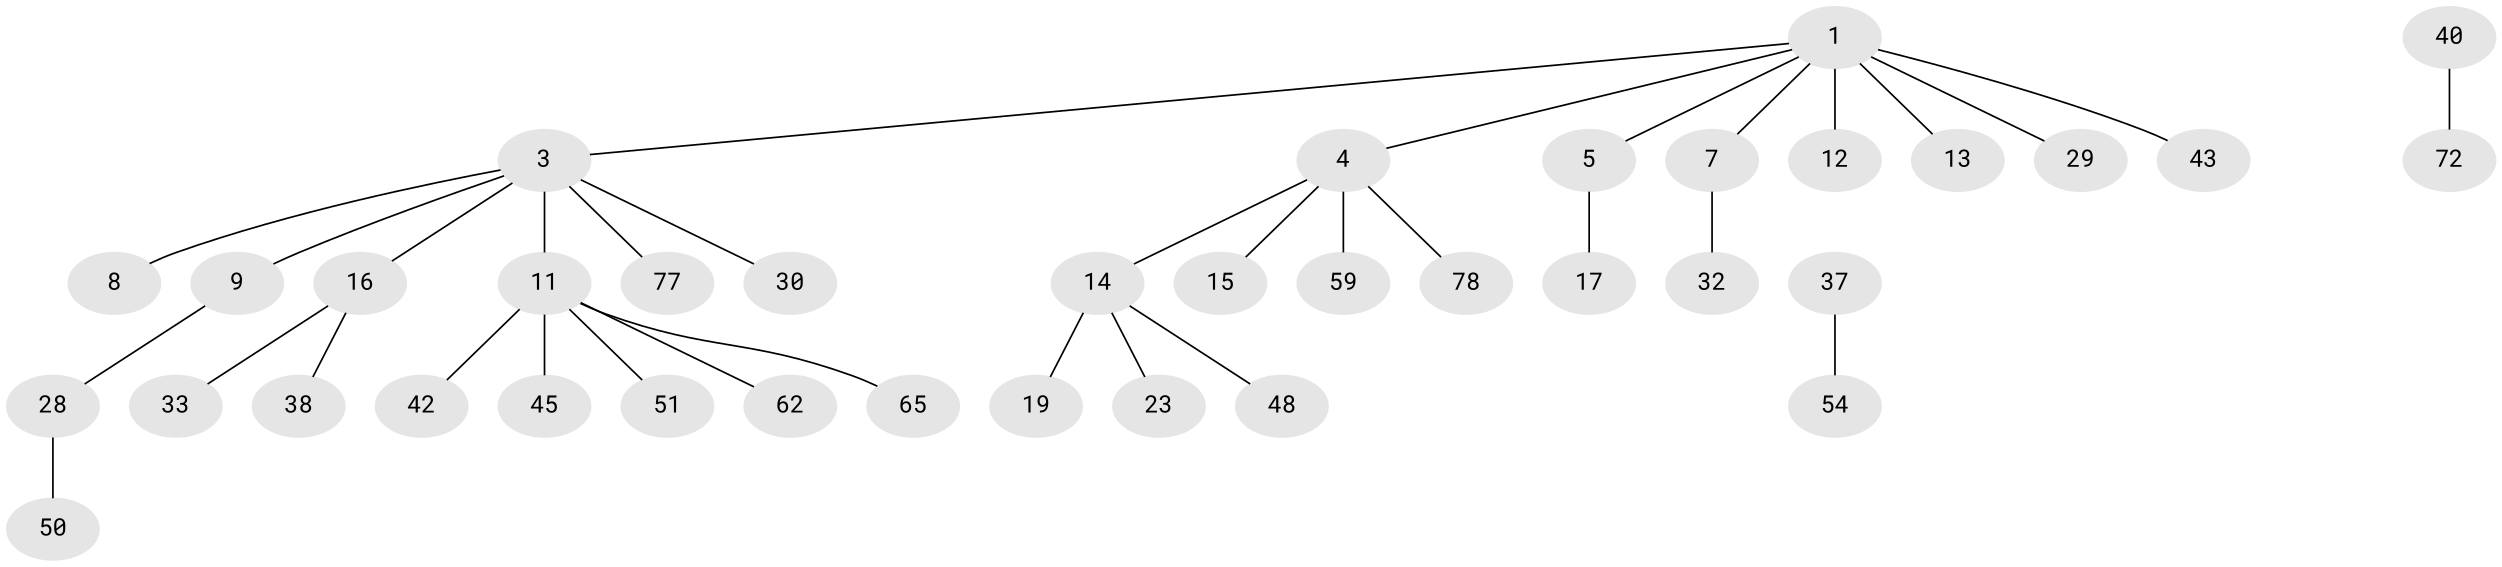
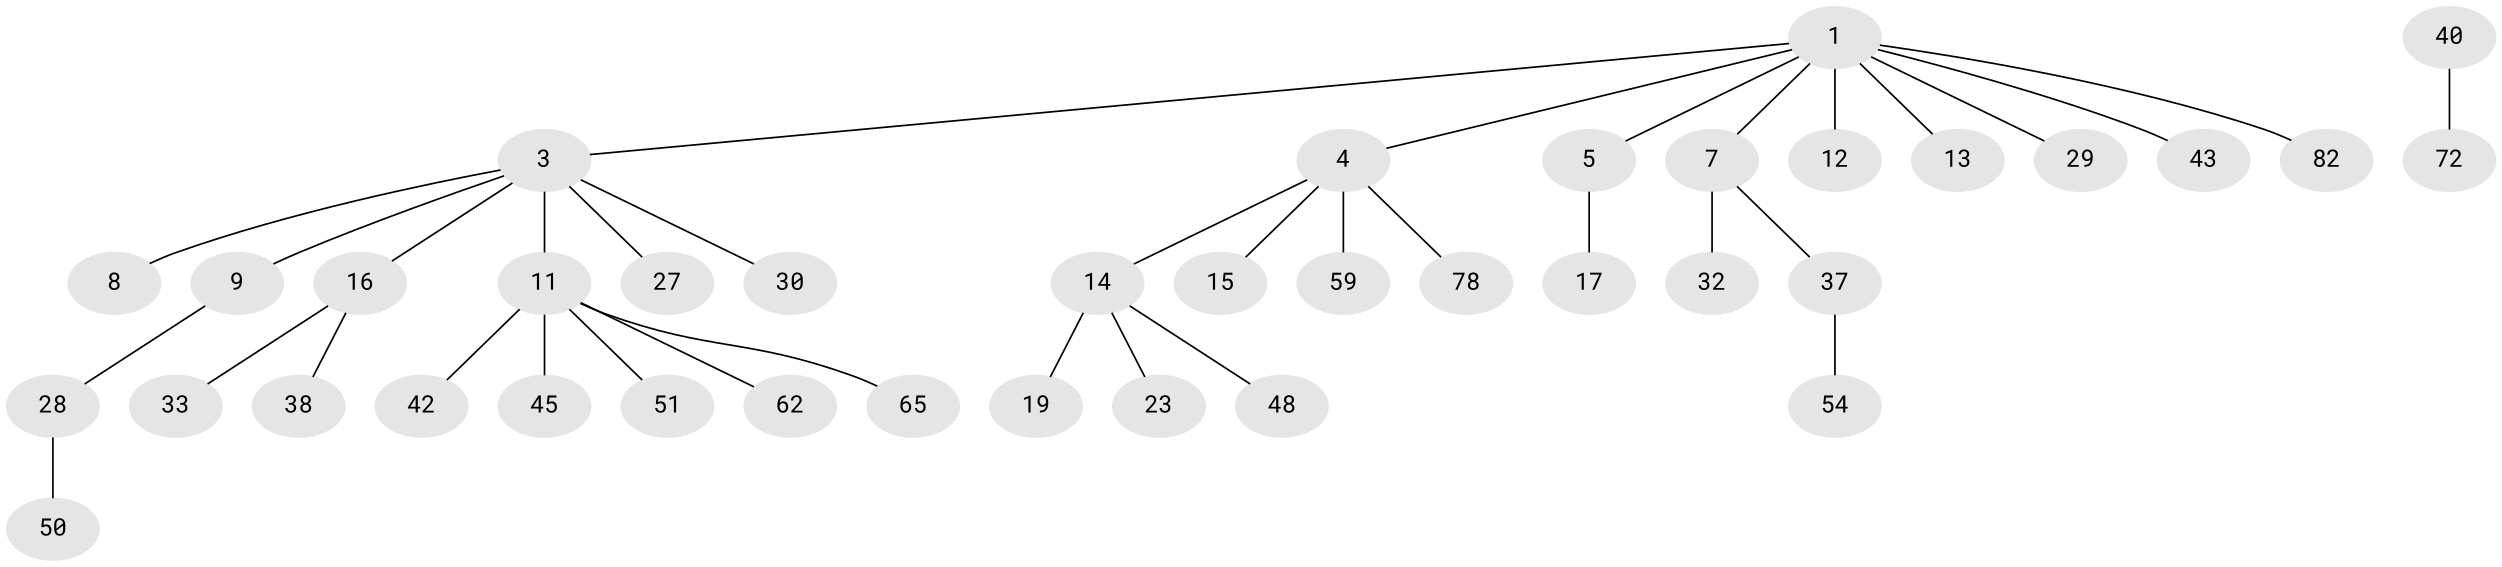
  graph {
    fontname="Roboto Mono"
    node [color=gray90 fontname="Roboto Mono" style=filled]
    edge [fontname="Roboto Mono"]
    1 [super="+2"]
    3 [super="+6+22"]
    4
    5
    7
    12 [super="+55"]
    13 [super="+20+69+64+24"]
    29
    43
+   82
    8 [super="+52+16"]
    9
    n13 [label=16 super="+61+53"]
    11 [super="+57+21"]
-   27 [super="+63" label=77]
+   27 [super="+63"]
    30 [super="+34"]
    14 [super="+46+81+39"]
    15 [super="+35"]
    59
    78
    17
    32 [super="+41+67"]
    37
    28
    33
    38
    42
    45
    51 [super="+73"]
    62
    65
    19
    23 [super="+56+47"]
    48
    54
    40 [super="+44"]
    72
    50 [super="+68"]
    1 -- 3
    1 -- 4
    1 -- 5
    1 -- 7
    1 -- 12
    1 -- 13
    1 -- 29
    1 -- 43
+   1 -- 82
    3 -- 8
    3 -- 9
    3 -- n13
    3 -- 11
    3 -- 27
    3 -- 30
    4 -- 14
    4 -- 15
    4 -- 59
    4 -- 78
    5 -- 17
    7 -- 32
+   7 -- 37
    9 -- 28
    n13 -- 33
    n13 -- 38
    11 -- 42
    11 -- 45
    11 -- 51
    11 -- 62
    11 -- 65
    14 -- 19
    14 -- 23
    14 -- 48
    37 -- 54
    28 -- 50
    40 -- 72
  }
